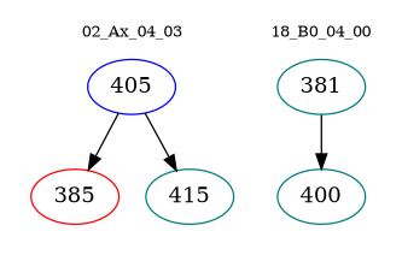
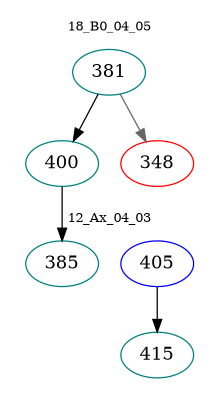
  digraph {
    node [color=teal]
    edge [color=black]
    n1 [color=blue label=405]
-   n2 [color=red label=385]
+   n2 [label=385]
    n3 [label=415]
    n4 [label=381]
    n5 [label=400]
+   n6 [color=red label=348]
    subgraph cluster_1 {
      color=white
      fontsize=10
-     label="02_Ax_04_03"
+     label="12_Ax_04_03"
      n1
      n2
      n3
    }
    subgraph cluster_2 {
      color=white
      fontsize=10
-     label="18_B0_04_00"
+     label="18_B0_04_05"
      n4
      n5
+     n6
    }
-   n1 -> n2
+   n5 -> n2
    n1 -> n3
    n4 -> n5
+   n4 -> n6 [color=gray40]
  }
